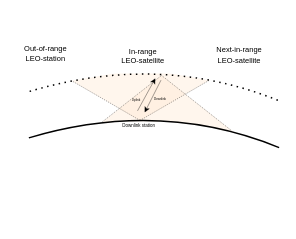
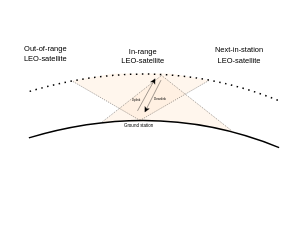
  <mxCell id="0" />
  <mxCell id="1" parent="0" />
  <mxCell id="2" value="" style="triangle;whiteSpace=wrap;html=1;fontSize=6;fillColor=#ffe6cc;strokeColor=none;opacity=35;rotation=-90;" parent="1" vertex="1"><mxGeometry x="172.9" y="34" width="84.4" height="215.8" as="geometry" /></mxCell>
  <mxCell id="3" value="" style="triangle;whiteSpace=wrap;html=1;fontSize=6;fillColor=#ffe6cc;strokeColor=none;opacity=35;rotation=90;" parent="1" vertex="1"><mxGeometry x="155.08" y="20.53" width="62.55" height="215.8" as="geometry" /></mxCell>
  <mxCell id="4" value="" style="shape=image;html=1;verticalAlign=top;verticalLabelPosition=bottom;labelBackgroundColor=#ffffff;imageAspect=0;aspect=fixed;image=https://cdn2.iconfinder.com/data/icons/web-development-and-studio/512/50_satellite_antenna_radar_space_Signal_space-128.png;dashed=1;fillColor=none;rotation=-100;" parent="1" vertex="1"><mxGeometry x="206" y="91.9" width="14.2" height="14.2" as="geometry" /></mxCell>
  <mxCell id="5" value="" style="shape=image;html=1;verticalAlign=top;verticalLabelPosition=bottom;labelBackgroundColor=#ffffff;imageAspect=0;aspect=fixed;image=https://cdn2.iconfinder.com/data/icons/web-development-and-studio/512/50_satellite_antenna_radar_space_Signal_space-128.png;dashed=1;fillColor=none;rotation=-100;" parent="1" vertex="1"><mxGeometry x="329" y="111" width="13" height="13" as="geometry" /></mxCell>
  <mxCell id="6" value="" style="shape=image;html=1;verticalAlign=top;verticalLabelPosition=bottom;labelBackgroundColor=#ffffff;imageAspect=0;aspect=fixed;image=https://cdn1.iconfinder.com/data/icons/electronics-glyph-24/24/satellite_dish_dish_antenna_parabolic_antenna_radar_space-128.png;dashed=1;fillColor=none;" parent="1" vertex="1"><mxGeometry x="180.1" y="149" width="12.5" height="12.5" as="geometry" /></mxCell>
  <mxCell id="7" value="" style="shape=image;verticalAlign=middle;verticalLabelPosition=middle;labelBackgroundColor=#ffffff;imageAspect=0;aspect=fixed;image=https://cdn2.iconfinder.com/data/icons/web-development-and-studio/512/50_satellite_antenna_radar_space_Signal_space-128.png;dashed=1;fillColor=none;rotation=-100;html=1;labelPosition=left;align=right;" parent="1" vertex="1"><mxGeometry x="60" y="106.1" width="12" height="12" as="geometry" /></mxCell>
  <mxCell id="8" value="&lt;div style=&quot;font-size: 10px&quot;&gt;&lt;font style=&quot;font-size: 10px&quot;&gt;In-range&lt;/font&gt;&lt;/div&gt;&lt;div style=&quot;font-size: 10px&quot;&gt;&lt;font style=&quot;font-size: 10px&quot;&gt;LEO-satellite&lt;br&gt;&lt;/font&gt;&lt;/div&gt;" style="text;html=1;strokeColor=none;fillColor=none;align=center;verticalAlign=middle;whiteSpace=wrap;rounded=0;dashed=1;" parent="1" vertex="1"><mxGeometry x="150.6" y="58" width="79" height="30" as="geometry" /></mxCell>
- <mxCell id="9" value="&lt;div style=&quot;font-size: 10px&quot;&gt;&lt;font style=&quot;font-size: 10px&quot;&gt;Next-in-range&lt;/font&gt;&lt;/div&gt;&lt;font style=&quot;font-size: 10px&quot;&gt;LEO-satellite&lt;/font&gt;" style="text;strokeColor=none;fillColor=none;align=center;verticalAlign=middle;rounded=0;dashed=1;whiteSpace=wrap;html=1;" parent="1" vertex="1"><mxGeometry x="278.5" y="53" width="80" height="40" as="geometry" /></mxCell>
+ <mxCell id="9" value="&lt;div style=&quot;font-size: 10px&quot;&gt;&lt;font style=&quot;font-size: 10px&quot;&gt;Next-in-station&lt;/font&gt;&lt;/div&gt;&lt;font style=&quot;font-size: 10px&quot;&gt;LEO-satellite&lt;/font&gt;" style="text;strokeColor=none;fillColor=none;align=center;verticalAlign=middle;rounded=0;dashed=1;whiteSpace=wrap;html=1;" parent="1" vertex="1"><mxGeometry x="278.5" y="53" width="80" height="40" as="geometry" /></mxCell>
  <mxCell id="10" style="edgeStyle=orthogonalEdgeStyle;rounded=0;orthogonalLoop=1;jettySize=auto;html=1;exitX=0.5;exitY=1;exitDx=0;exitDy=0;" parent="1" source="8" target="8" edge="1"><mxGeometry relative="1" as="geometry" /></mxCell>
  <mxCell id="11" value="" style="endArrow=classic;html=1;rounded=0;strokeWidth=0.5;entryX=1;entryY=0;entryDx=0;entryDy=0;exitX=0;exitY=0.5;exitDx=0;exitDy=0;" parent="1" source="4" target="6" edge="1"><mxGeometry width="50" height="50" relative="1" as="geometry"><mxPoint x="194" y="112" as="sourcePoint" /><mxPoint x="211" y="156" as="targetPoint" /></mxGeometry></mxCell>
  <mxCell id="12" value="" style="endArrow=classic;html=1;rounded=0;strokeWidth=0.5;entryX=0.25;entryY=0;entryDx=0;entryDy=0;" parent="1" target="4" edge="1"><mxGeometry width="50" height="50" relative="1" as="geometry"><mxPoint x="183" y="147" as="sourcePoint" /><mxPoint x="184" y="113" as="targetPoint" /></mxGeometry></mxCell>
  <mxCell id="13" value="&lt;font style=&quot;font-size: 4px&quot;&gt;Uplink&lt;/font&gt;" style="text;html=1;strokeColor=none;fillColor=none;align=center;verticalAlign=middle;whiteSpace=wrap;rounded=0;dashed=1;labelPosition=center;verticalLabelPosition=middle;spacing=2;" parent="1" vertex="1"><mxGeometry x="172.9" y="127.95" width="16.6" height="3.1" as="geometry" /></mxCell>
  <mxCell id="14" value="&lt;font style=&quot;font-size: 4px&quot;&gt;Downlink&lt;/font&gt;" style="text;html=1;strokeColor=none;fillColor=none;align=center;verticalAlign=middle;whiteSpace=wrap;rounded=0;dashed=1;labelPosition=center;verticalLabelPosition=middle;" parent="1" vertex="1"><mxGeometry x="203.6" y="122" width="19" height="13" as="geometry" /></mxCell>
  <mxCell id="15" value="" style="endArrow=none;dashed=1;html=1;rounded=0;fontSize=10;strokeWidth=0.5;exitX=1;exitY=0.5;exitDx=0;exitDy=0;entryX=0.002;entryY=0.001;entryDx=0;entryDy=0;entryPerimeter=0;" parent="1" source="3" target="3" edge="1"><mxGeometry width="50" height="50" relative="1" as="geometry"><mxPoint x="162" y="162" as="sourcePoint" /><mxPoint x="212" y="112" as="targetPoint" /></mxGeometry></mxCell>
  <mxCell id="16" value="" style="endArrow=none;dashed=1;html=1;rounded=0;fontSize=10;strokeWidth=0.5;exitX=1;exitY=0.5;exitDx=0;exitDy=0;entryX=0.005;entryY=0.997;entryDx=0;entryDy=0;entryPerimeter=0;" parent="1" source="3" target="3" edge="1"><mxGeometry width="50" height="50" relative="1" as="geometry"><mxPoint x="176" y="149" as="sourcePoint" /><mxPoint x="226" y="99" as="targetPoint" /></mxGeometry></mxCell>
  <mxCell id="17" value="" style="endArrow=none;dashed=1;html=1;rounded=0;fontSize=10;strokeWidth=0.5;entryX=1;entryY=0.5;entryDx=0;entryDy=0;" parent="1" target="2" edge="1"><mxGeometry width="50" height="50" relative="1" as="geometry"><mxPoint x="308" y="173" as="sourcePoint" /><mxPoint x="238" y="104" as="targetPoint" /></mxGeometry></mxCell>
  <mxCell id="18" value="" style="endArrow=none;dashed=1;html=1;rounded=0;fontSize=10;strokeWidth=0.5;entryX=1;entryY=0.5;entryDx=0;entryDy=0;" parent="1" target="2" edge="1"><mxGeometry width="50" height="50" relative="1" as="geometry"><mxPoint x="133" y="164" as="sourcePoint" /><mxPoint x="238" y="104" as="targetPoint" /></mxGeometry></mxCell>
  <mxCell id="19" value="" style="shape=or;whiteSpace=wrap;html=1;rotation=-90;strokeColor=none;" parent="1" vertex="1"><mxGeometry x="176.1" y="56" width="29.9" height="240" as="geometry" /></mxCell>
- <mxCell id="20" value="Downlink station" style="text;html=1;strokeColor=none;fillColor=none;align=center;verticalAlign=middle;whiteSpace=wrap;rounded=0;fontSize=6;opacity=35;" parent="1" vertex="1"><mxGeometry x="155.08" y="152" width="60" height="30" as="geometry" /></mxCell>
- <mxCell id="21" value="&lt;div style=&quot;font-size: 10px&quot;&gt;&lt;font style=&quot;font-size: 10px&quot;&gt;Out-of-range&lt;/font&gt;&lt;/div&gt;&lt;font style=&quot;font-size: 10px&quot;&gt;LEO-station&lt;/font&gt;" style="text;html=1;strokeColor=none;fillColor=none;align=center;verticalAlign=middle;whiteSpace=wrap;rounded=0;dashed=1;" parent="1" vertex="1"><mxGeometry x="20.5" y="56" width="79" height="30" as="geometry" /></mxCell>
+ <mxCell id="20" value="Ground station" style="text;html=1;strokeColor=none;fillColor=none;align=center;verticalAlign=middle;whiteSpace=wrap;rounded=0;fontSize=6;opacity=35;" parent="1" vertex="1"><mxGeometry x="155.08" y="152" width="60" height="30" as="geometry" /></mxCell>
+ <mxCell id="21" value="&lt;div style=&quot;font-size: 10px&quot;&gt;&lt;font style=&quot;font-size: 10px&quot;&gt;Out-of-range&lt;/font&gt;&lt;/div&gt;&lt;font style=&quot;font-size: 10px&quot;&gt;LEO-satellite&lt;/font&gt;" style="text;html=1;strokeColor=none;fillColor=none;align=center;verticalAlign=middle;whiteSpace=wrap;rounded=0;dashed=1;" parent="1" vertex="1"><mxGeometry x="20.5" y="56" width="79" height="30" as="geometry" /></mxCell>
  <mxCell id="22" value="" style="shape=or;whiteSpace=wrap;html=1;strokeColor=none;fillColor=default;rotation=-85;" vertex="1" parent="1"><mxGeometry x="285" y="140" width="15" height="80" as="geometry" /></mxCell>
  <mxCell id="23" value="" style="endArrow=none;html=1;strokeWidth=2;curved=1;" parent="1" edge="1"><mxGeometry width="50" height="50" relative="1" as="geometry"><mxPoint x="38" y="183.05" as="sourcePoint" /><mxPoint x="372" y="196.05" as="targetPoint" /><Array as="points"><mxPoint x="213" y="131.05" /></Array></mxGeometry></mxCell>
  <mxCell id="24" value="" style="rhombus;whiteSpace=wrap;html=1;strokeColor=none;fillColor=default;" vertex="1" parent="1"><mxGeometry x="217.63" y="85" width="122" height="21.1" as="geometry" /></mxCell>
  <mxCell id="25" value="" style="rhombus;whiteSpace=wrap;html=1;strokeColor=none;fillColor=default;" vertex="1" parent="1"><mxGeometry x="33.08" y="86" width="122" height="21.1" as="geometry" /></mxCell>
  <mxCell id="26" value="" style="endArrow=none;dashed=1;html=1;dashPattern=1 3;strokeWidth=2;curved=1;" parent="1" edge="1"><mxGeometry width="50" height="50" relative="1" as="geometry"><mxPoint x="39" y="121" as="sourcePoint" /><mxPoint x="373" y="134" as="targetPoint" /><Array as="points"><mxPoint x="214" y="69" /></Array></mxGeometry></mxCell>
